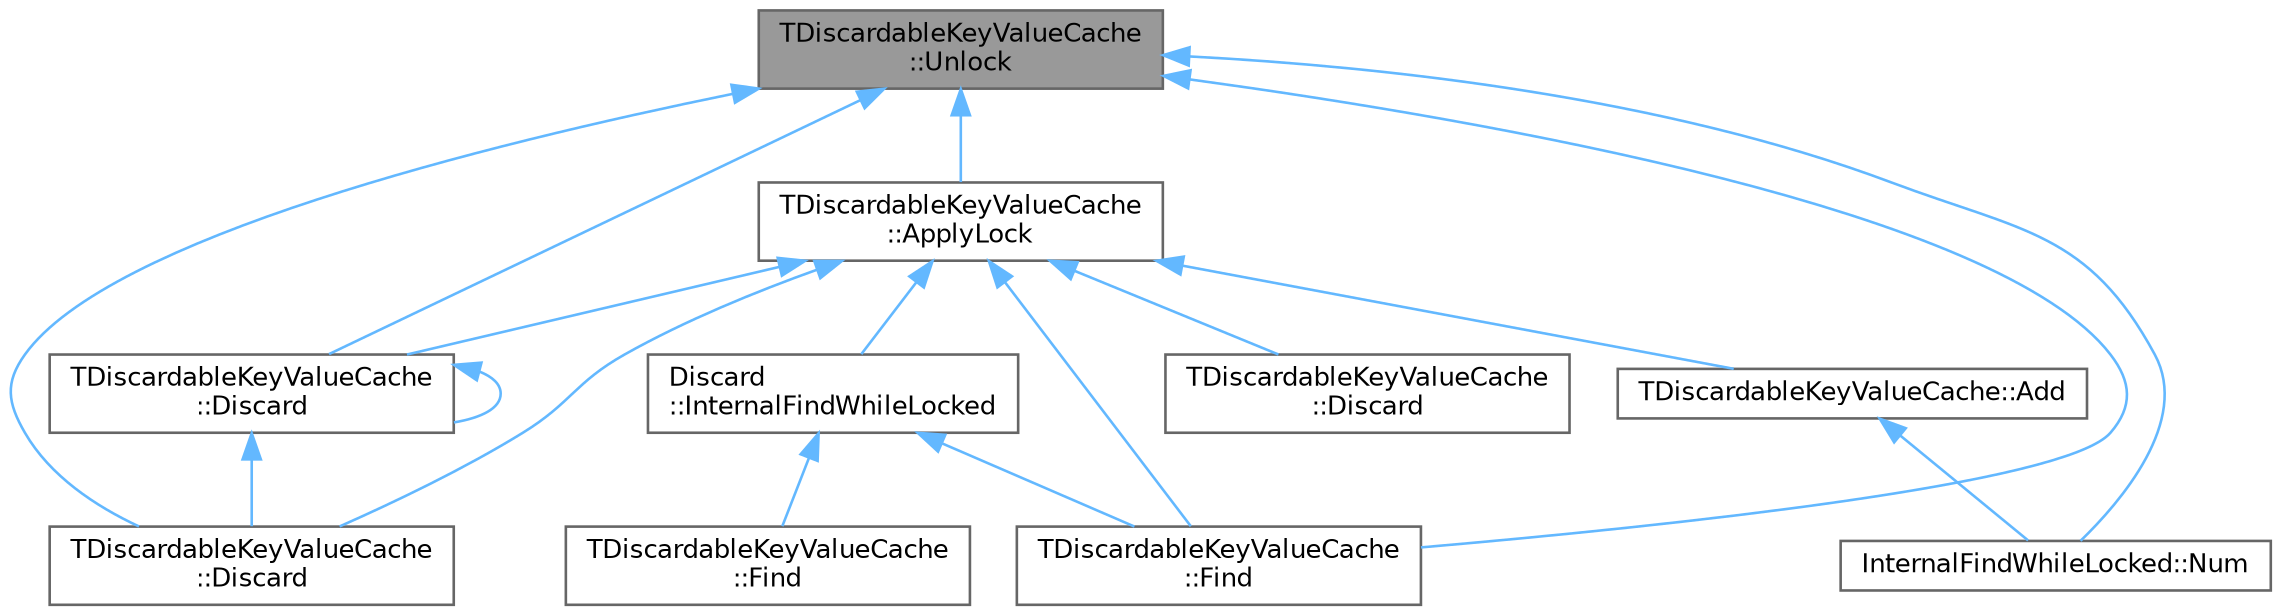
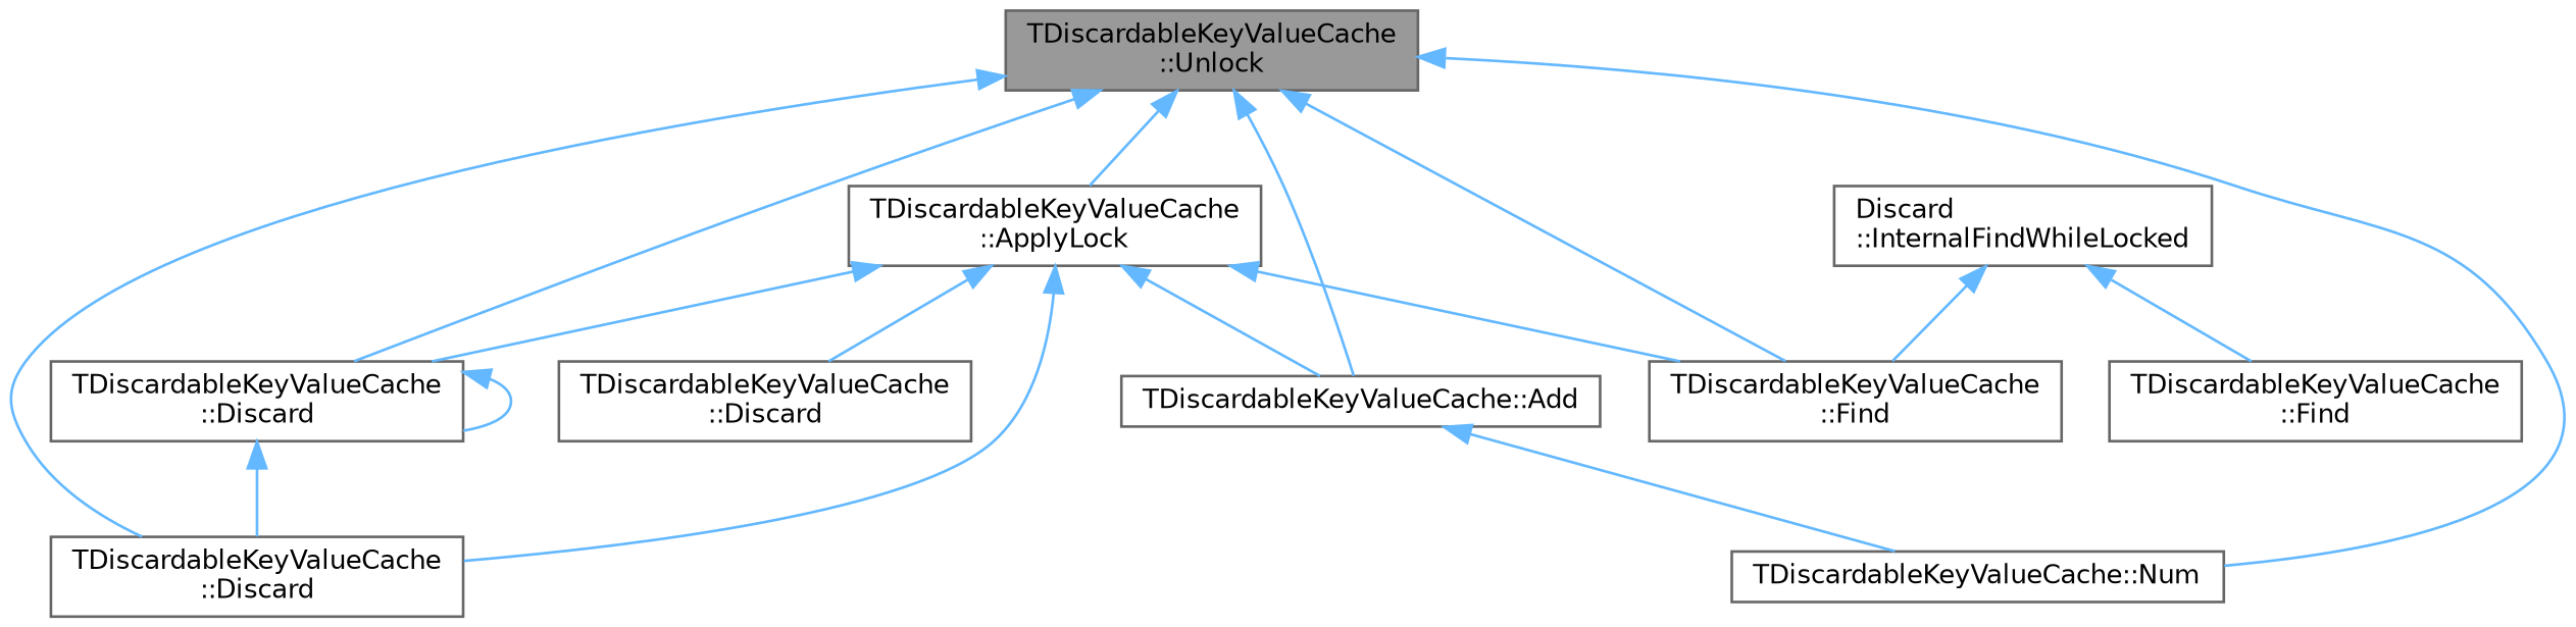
  digraph {
    rankdir=TB
    node [color=grey40 fillcolor=white fontname=Helvetica fontsize=10 shape=box style=filled]
    edge [color=steelblue1 dir=back fontname=Helvetica fontsize=10 labelfontname=Helvetica labelfontsize=10 style=solid]
    n1 [color=gray40 fillcolor=grey60 fontcolor=black height=0.2 label="TDiscardableKeyValueCache\l::Unlock" width=0.4]
    n2 [height=0.2 label="TDiscardableKeyValueCache::Add" width=0.4]
    n3 [height=0.2 label="TDiscardableKeyValueCache\l::ApplyLock" width=0.4]
    n4 [height=0.2 label="TDiscardableKeyValueCache\l::Discard" width=0.4]
    n5 [height=0.2 label="TDiscardableKeyValueCache\l::Discard" width=0.4]
    n6 [height=0.2 label="TDiscardableKeyValueCache\l::Find" width=0.4]
-   n7 [height=0.2 label="InternalFindWhileLocked::Num" width=0.4]
+   n7 [height=0.2 label="TDiscardableKeyValueCache::Num" width=0.4]
    n8 [height=0.2 label="TDiscardableKeyValueCache\l::Discard" width=0.4]
    n9 [height=0.2 label="Discard\l::InternalFindWhileLocked" width=0.4]
    n10 [height=0.2 label="TDiscardableKeyValueCache\l::Find" width=0.4]
+   n1 -> n2
    n1 -> n3
    n1 -> n4
    n1 -> n5
    n1 -> n6
    n1 -> n7
    n2 -> n7
    n3 -> n2
    n3 -> n4
    n3 -> n5
    n3 -> n6
    n3 -> n8
-   n3 -> n9
    n4 -> n4
    n4 -> n5
    n9 -> n6
    n9 -> n10
  }
